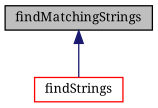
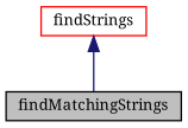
  digraph {
    rankdir=TB
    fontname="Noto Serif"
    node [fontname="Noto Serif" fontsize=10 shape=record]
    n1 [color=black fillcolor=grey75 fontcolor=black height=0.2 label=findMatchingStrings style=filled width=0.4]
    n2 [color=red height=0.2 label=findStrings width=0.4]
-   n1 -> n2 [color=midnightblue dir=back fontname="Noto Serif" fontsize=10 labelfontname=FreeSans labelfontsize=10 style=solid]
+   n2 -> n1 [color=midnightblue dir=back fontname="Noto Serif" fontsize=10 labelfontname=FreeSans labelfontsize=10 style=solid]
  }
